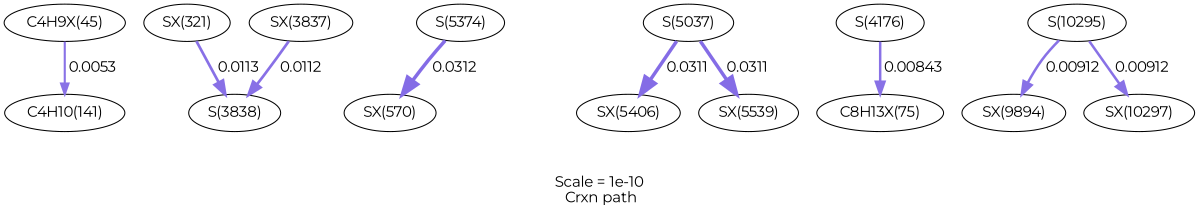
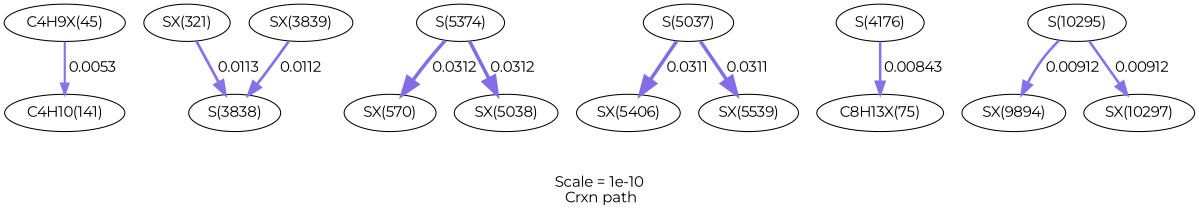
  digraph {
    fontname=Montserrat
    label="Scale = 1e-10\l Crxn path"
    node [fontname=Montserrat]
    edge [arrowsize=1.69 color="0.7, 0.531, 0.9" fontname=Montserrat style="setlinewidth(3.38)"]
    n1 [label="C4H9X(45)"]
    n2 [label="C4H10(141)"]
    n3 [label="SX(321)"]
    n4 [label="S(3838)"]
-   n5 [label="SX(3837)"]
+   n5 [label="SX(3839)"]
    n6 [label="S(5374)"]
    n7 [label="SX(570)"]
+   n8 [label="SX(5038)"]
    n9 [label="S(5037)"]
    n10 [label="SX(5406)"]
    n11 [label="SX(5539)"]
    n12 [label="S(4176)"]
    n13 [label="C8H13X(75)"]
    n14 [label="S(10295)"]
    n15 [label="SX(9894)"]
    n16 [label="SX(10297)"]
    n1 -> n2 [arrowsize=1.02 color="0.7, 0.505, 0.9" label=" 0.0053" style="setlinewidth(2.04)"]
    n3 -> n4 [arrowsize=1.31 color="0.7, 0.511, 0.9" label=" 0.0113" style="setlinewidth(2.62)"]
    n5 -> n4 [arrowsize=1.3 color="0.7, 0.511, 0.9" label=" 0.0112" style="setlinewidth(2.61)"]
    n6 -> n7 [label=" 0.0312"]
+   n6 -> n8 [label=" 0.0312"]
    n9 -> n10 [label=" 0.0311"]
    n9 -> n11 [label=" 0.0311"]
    n12 -> n13 [arrowsize=1.2 color="0.7, 0.508, 0.9" label=" 0.00843" style="setlinewidth(2.39)"]
    n14 -> n15 [arrowsize=1.23 color="0.7, 0.509, 0.9" label=" 0.00912" style="setlinewidth(2.45)"]
    n14 -> n16 [arrowsize=1.23 color="0.7, 0.509, 0.9" label=" 0.00912" style="setlinewidth(2.45)"]
  }
